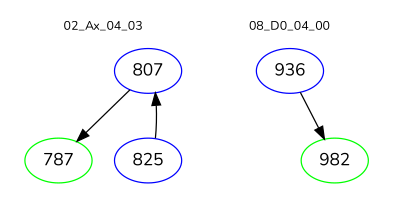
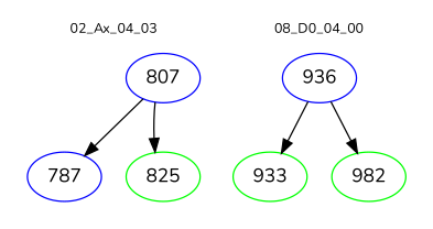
  digraph {
    fontname=Nunito
    node [color=green fontname=Nunito]
    edge [color=black fontname=Nunito]
    n1 [color=blue label=807]
-   n2 [label=787]
-   n3 [color=blue label=825]
+   n2 [color=blue label=787]
+   n3 [label=825]
    n4 [color=blue label=936]
+   n5 [label=933]
    n6 [label=982]
    subgraph cluster_1 {
      color=white
      fontsize=10
      label="02_Ax_04_03"
      n1
      n2
      n3
    }
    subgraph cluster_2 {
      color=white
      fontsize=10
      label="08_D0_04_00"
      n4
+     n5
      n6
    }
    n1 -> n2
-   n3 -> n1
+   n1 -> n3
+   n4 -> n5
    n4 -> n6
  }
